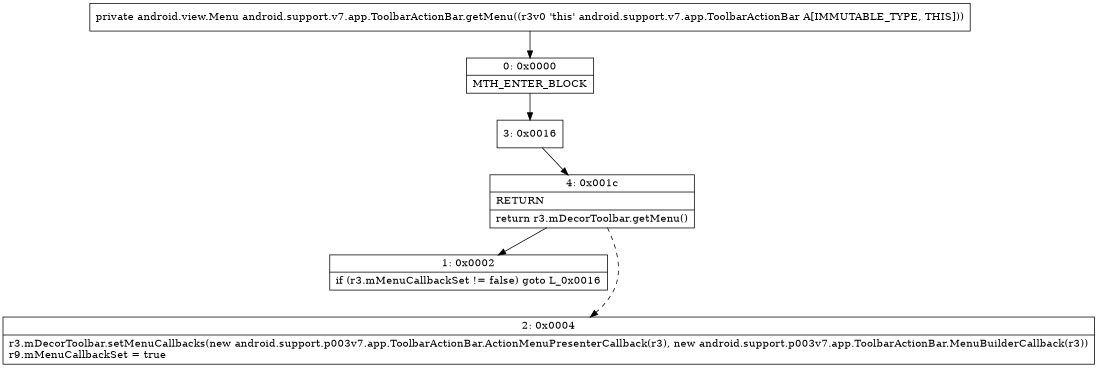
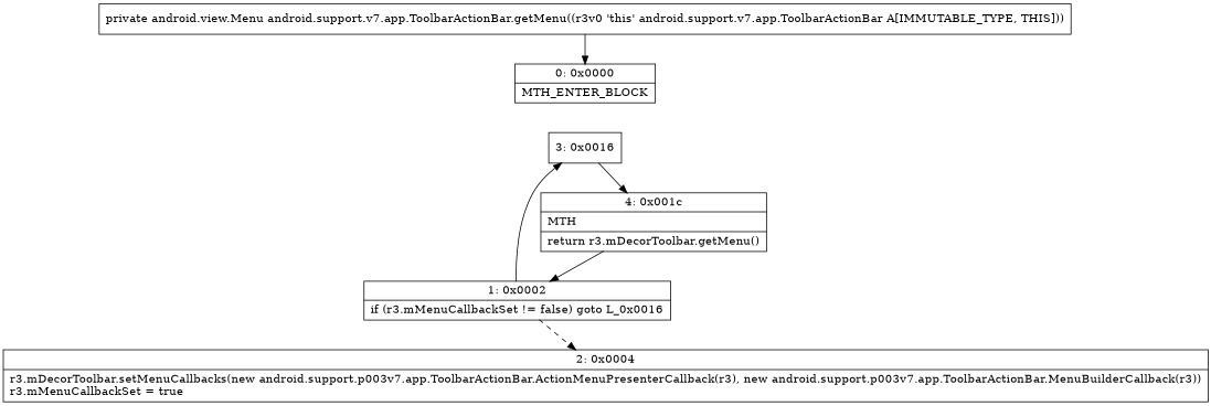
  digraph {
    node [shape=record]
    n1 [label="{0\:\ 0x0000|MTH_ENTER_BLOCK\l}"]
    n2 [label="{1\:\ 0x0002|if (r3.mMenuCallbackSet != false) goto L_0x0016\l}"]
-   n3 [label="{2\:\ 0x0004|r3.mDecorToolbar.setMenuCallbacks(new android.support.p003v7.app.ToolbarActionBar.ActionMenuPresenterCallback(r3), new android.support.p003v7.app.ToolbarActionBar.MenuBuilderCallback(r3))\lr9.mMenuCallbackSet = true\l}"]
+   n3 [label="{2\:\ 0x0004|r3.mDecorToolbar.setMenuCallbacks(new android.support.p003v7.app.ToolbarActionBar.ActionMenuPresenterCallback(r3), new android.support.p003v7.app.ToolbarActionBar.MenuBuilderCallback(r3))\lr3.mMenuCallbackSet = true\l}"]
    n4 [label="{3\:\ 0x0016}"]
-   n5 [label="{4\:\ 0x001c|RETURN\l|return r3.mDecorToolbar.getMenu()\l}"]
+   n5 [label="{4\:\ 0x001c|MTH\l|return r3.mDecorToolbar.getMenu()\l}"]
    n6 [label="{private android.view.Menu android.support.v7.app.ToolbarActionBar.getMenu((r3v0 'this' android.support.v7.app.ToolbarActionBar A[IMMUTABLE_TYPE, THIS])) }"]
-   n5 -> n3 [style=dashed]
-   n1 -> n4
+   n2 -> n3 [style=dashed]
+   n2 -> n4
    n4 -> n5
    n5 -> n2
    n6 -> n1
  }
